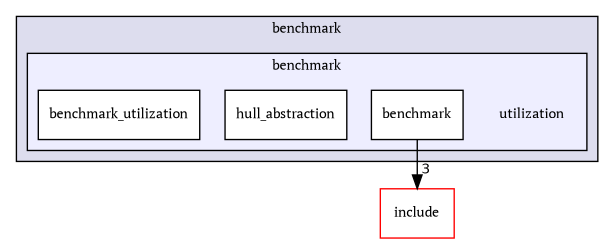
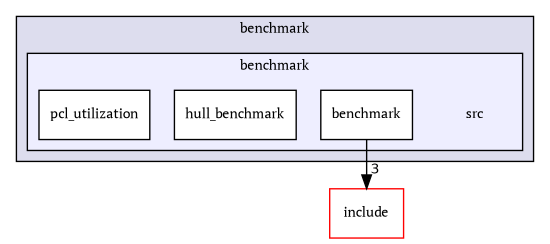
  digraph {
    compound=true
    fontname="PT Serif"
    node [fontname="PT Serif" fontsize=10 shape=box color=black fillcolor=white style=filled]
-   n1 [label=utilization shape=plaintext color="" fillcolor="" style=""]
+   n1 [label=src shape=plaintext color="" fillcolor="" style=""]
    n2 [label=benchmark]
-   n3 [label=hull_abstraction]
-   n4 [label=benchmark_utilization]
+   n3 [label=hull_benchmark]
+   n4 [label=pcl_utilization]
    n5 [color=red label=include]
    subgraph cluster_1 {
      bgcolor="#ddddee"
      fontsize=10
      label=benchmark
      pencolor=black
      subgraph cluster_2 {
        bgcolor="#eeeeff"
        fontsize=10
        pencolor=black
        n1
        n2
        n3
        n4
      }
    }
    n2 -> n5 [headlabel=3 labeldistance=1.5 labelfontname=Helvetica labelfontsize=10 fontname="PT Serif"]
  }
